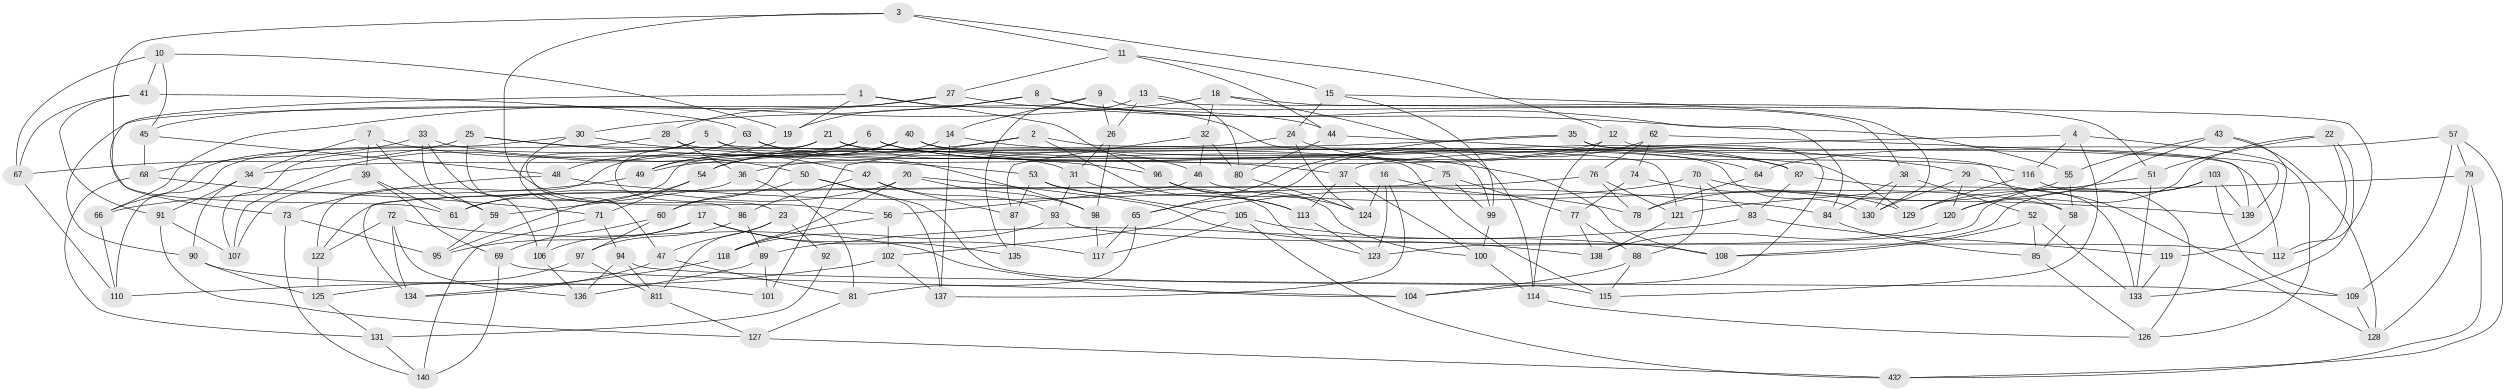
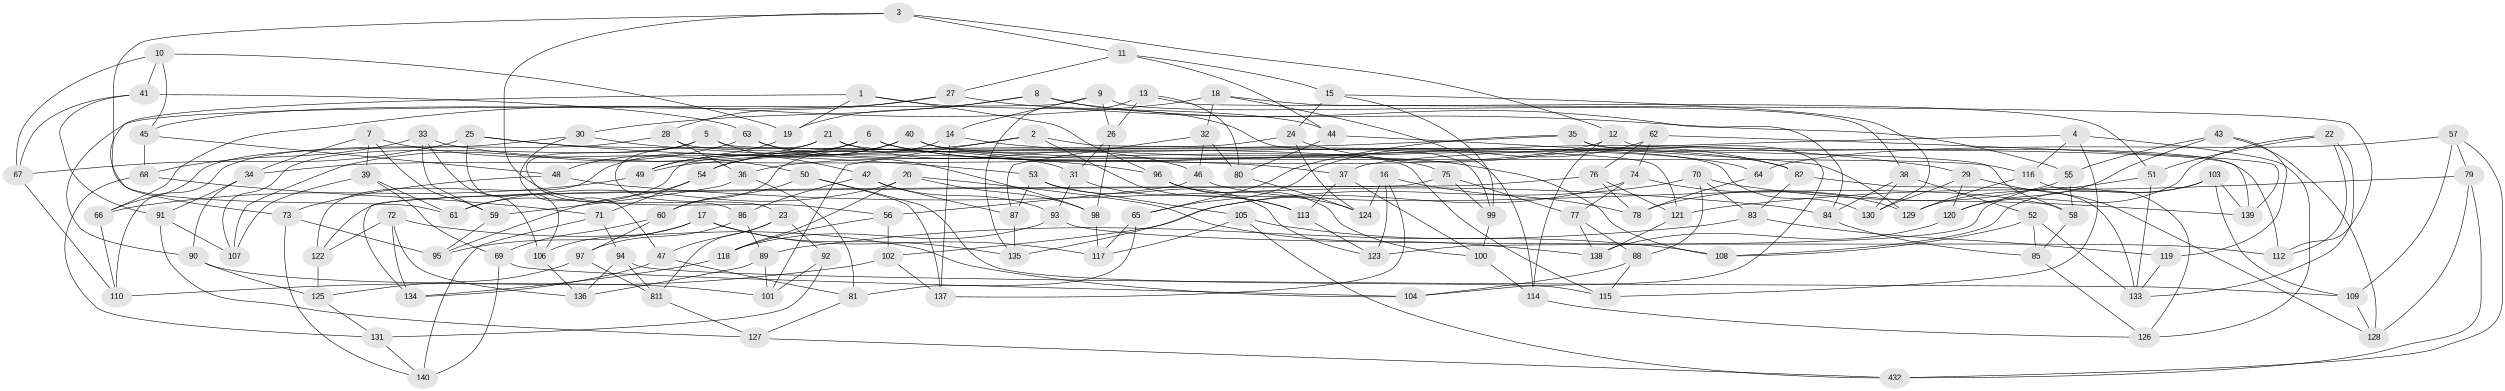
  graph {
    fontname="Liberation Sans"
    node [color=gray90 fontname="Liberation Sans" style=filled]
    edge [fontname="Liberation Sans"]
    1
    19
    44
    73
    96
    48
    80
    129
    95
    140
    124
    100
    2
    54
    58
    101
    113
    71
    85
    123
    3
    11
    12
    56
    61
    15
    27
    36
    114
    139
    118
    102
    4
    37
    115
    116
    126
    5
    42
    86
    107
    121
    93
    87
    97
    89
    138
    6
    34
    49
    64
    82
    90
    91
    66
    78
    133
    83
    7
    39
    50
    59
    69
    60
    137
    8
    30
    84
    99
    47
    9
    14
    26
    38
    29
    98
    31
    130
    52
    125
    10
    41
    45
    67
    63
    68
    110
    24
    28
    55
    81
    13
    112
    135
    120
    128
    16
    17
    106
    117
    136
    18
    32
    51
    46
    20
    134
    21
    23
    122
    92
    n112 [label=811]
    22
    131
    127
    25
    53
    105
    33
    35
    65
    104
    108
    40
    75
    43
    119
    n128 [label=432]
    94
    57
    79
    109
    62
    74
    76
    77
    70
    88
    72
    103
    1 -- 19
    1 -- 44
    1 -- 73
    1 -- 96
    19 -- 48
    44 -- 80
    44 -- 129
    73 -- 95
    73 -- 140
    96 -- 124
    96 -- 100
    48 -- 73
    48 -- 84
    80 -- 124
    100 -- 114
    2 -- 54
    2 -- 58
    2 -- 101
    2 -- 113
    54 -- 95
    54 -- 71
    58 -- 85
    113 -- 123
    71 -- 140
    71 -- 94
    85 -- 126
    3 -- 11
    3 -- 12
    3 -- 56
    3 -- 61
    11 -- 44
    11 -- 15
    11 -- 27
    12 -- 36
    12 -- 114
    12 -- 139
    56 -- 118
    56 -- 102
    15 -- 99
    15 -- 130
    15 -- 24
    27 -- 45
    27 -- 28
    27 -- 55
    36 -- 59
    36 -- 81
    114 -- 126
    118 -- 134
    102 -- 137
    102 -- 110
    4 -- 37
    4 -- 115
    4 -- 116
    4 -- 126
    37 -- 100
    37 -- 113
    116 -- 129
    116 -- 126
    5 -- 42
    5 -- 86
    5 -- 107
    5 -- 121
    42 -- 86
    42 -- 93
    42 -- 87
    86 -- 97
    86 -- 89
    121 -- 138
    93 -- 118
    93 -- 112
    87 -- 135
    97 -- 125
    97 -- n112
    89 -- 101
    89 -- 136
    6 -- 34
    6 -- 49
    6 -- 64
    6 -- 82
    34 -- 90
    34 -- 91
    49 -- 66
    64 -- 78
    82 -- 133
    82 -- 83
    90 -- 101
    90 -- 125
    91 -- 107
    91 -- 127
    66 -- 110
    83 -- 89
    83 -- 119
    7 -- 34
    7 -- 39
    7 -- 50
    7 -- 59
    39 -- 61
    39 -- 107
    39 -- 69
    50 -- 115
    50 -- 60
    50 -- 137
    59 -- 95
    69 -- 140
    69 -- 104
    60 -- 97
    60 -- 69
    8 -- 19
    8 -- 30
    8 -- 84
    8 -- 99
    30 -- 96
    30 -- 66
    30 -- 47
    84 -- 85
    99 -- 100
    47 -- 81
    47 -- 134
    9 -- 90
    9 -- 14
    9 -- 26
    9 -- 38
    14 -- 60
    14 -- 137
    14 -- 29
    26 -- 98
    26 -- 31
    38 -- 84
    38 -- 130
    38 -- 52
    29 -- 130
    29 -- 120
    29 -- 128
    98 -- 117
    31 -- 113
    31 -- 93
    52 -- 85
    52 -- 133
    52 -- 108
    125 -- 131
    10 -- 19
    10 -- 41
    10 -- 45
    10 -- 67
    41 -- 91
    41 -- 67
    41 -- 63
    45 -- 48
    45 -- 68
    67 -- 110
    63 -- 107
    63 -- 98
    63 -- 75
    68 -- 71
    68 -- 131
    24 -- 124
    24 -- 61
    24 -- 82
    28 -- 36
    28 -- 115
    28 -- 110
    55 -- 58
    55 -- 78
    81 -- 127
    13 -- 80
    13 -- 26
    13 -- 112
    13 -- 135
    120 -- 138
    16 -- 124
    16 -- 123
    16 -- 78
    16 -- 137
    17 -- 95
    17 -- 135
    17 -- 106
    17 -- 117
    106 -- 136
    18 -- 114
    18 -- 66
    18 -- 32
    18 -- 51
    32 -- 80
    32 -- 87
    32 -- 46
    51 -- 129
    51 -- 133
    46 -- 58
    46 -- 56
    20 -- 61
    20 -- 118
    20 -- 138
    20 -- 98
    21 -- 130
    21 -- 46
    21 -- 23
    21 -- 122
    23 -- 47
    23 -- 92
    23 -- n112
    122 -- 125
+   92 -- 101
    92 -- 131
    n112 -- 127
    22 -- 133
    22 -- 112
    22 -- 120
    22 -- 51
    131 -- 140
    127 -- n128
    25 -- 31
    25 -- 67
    25 -- 106
    25 -- 53
    53 -- 123
    53 -- 87
    53 -- 105
    105 -- 117
    105 -- 108
    105 -- n128
    33 -- 37
    33 -- 59
    33 -- 68
    33 -- 106
    35 -- 49
    35 -- 112
    35 -- 65
    35 -- 104
    65 -- 81
    65 -- 117
    40 -- 54
    40 -- 116
    40 -- 49
    40 -- 108
    75 -- 99
    75 -- 134
    75 -- 77
    43 -- 55
    43 -- 120
    43 -- 128
    43 -- 119
    119 -- 133
    94 -- 136
    94 -- n112
    94 -- 109
    57 -- 64
    57 -- n128
    57 -- 79
    57 -- 109
    79 -- 121
    79 -- 128
    79 -- n128
    109 -- 128
    62 -- 139
    62 -- 65
    62 -- 74
    62 -- 76
    74 -- 129
+   74 -- 135
    74 -- 77
    76 -- 121
    76 -- 78
    76 -- 122
    77 -- 138
    77 -- 88
    70 -- 139
    70 -- 102
    70 -- 83
    70 -- 88
    88 -- 115
    88 -- 104
    72 -- 136
    72 -- 134
    72 -- 122
    72 -- 104
    103 -- 123
    103 -- 139
    103 -- 108
    103 -- 109
  }
